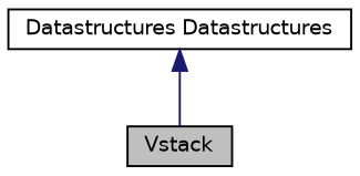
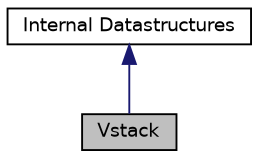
  digraph {
    rankdir=TB
    node [color=black fontname=Helvetica fontsize=10 shape=record style=filled]
-   n1 [fillcolor=white height=0.2 label="Datastructures Datastructures" width=0.4]
+   n1 [fillcolor=white height=0.2 label="Internal Datastructures" width=0.4]
    n2 [fillcolor=grey75 fontcolor=black height=0.2 label=Vstack width=0.4]
    n1 -> n2 [color=midnightblue dir=back fontname=Helvetica fontsize=10 labelfontname=Helvetica labelfontsize=10 shape=plaintext style=solid]
  }
